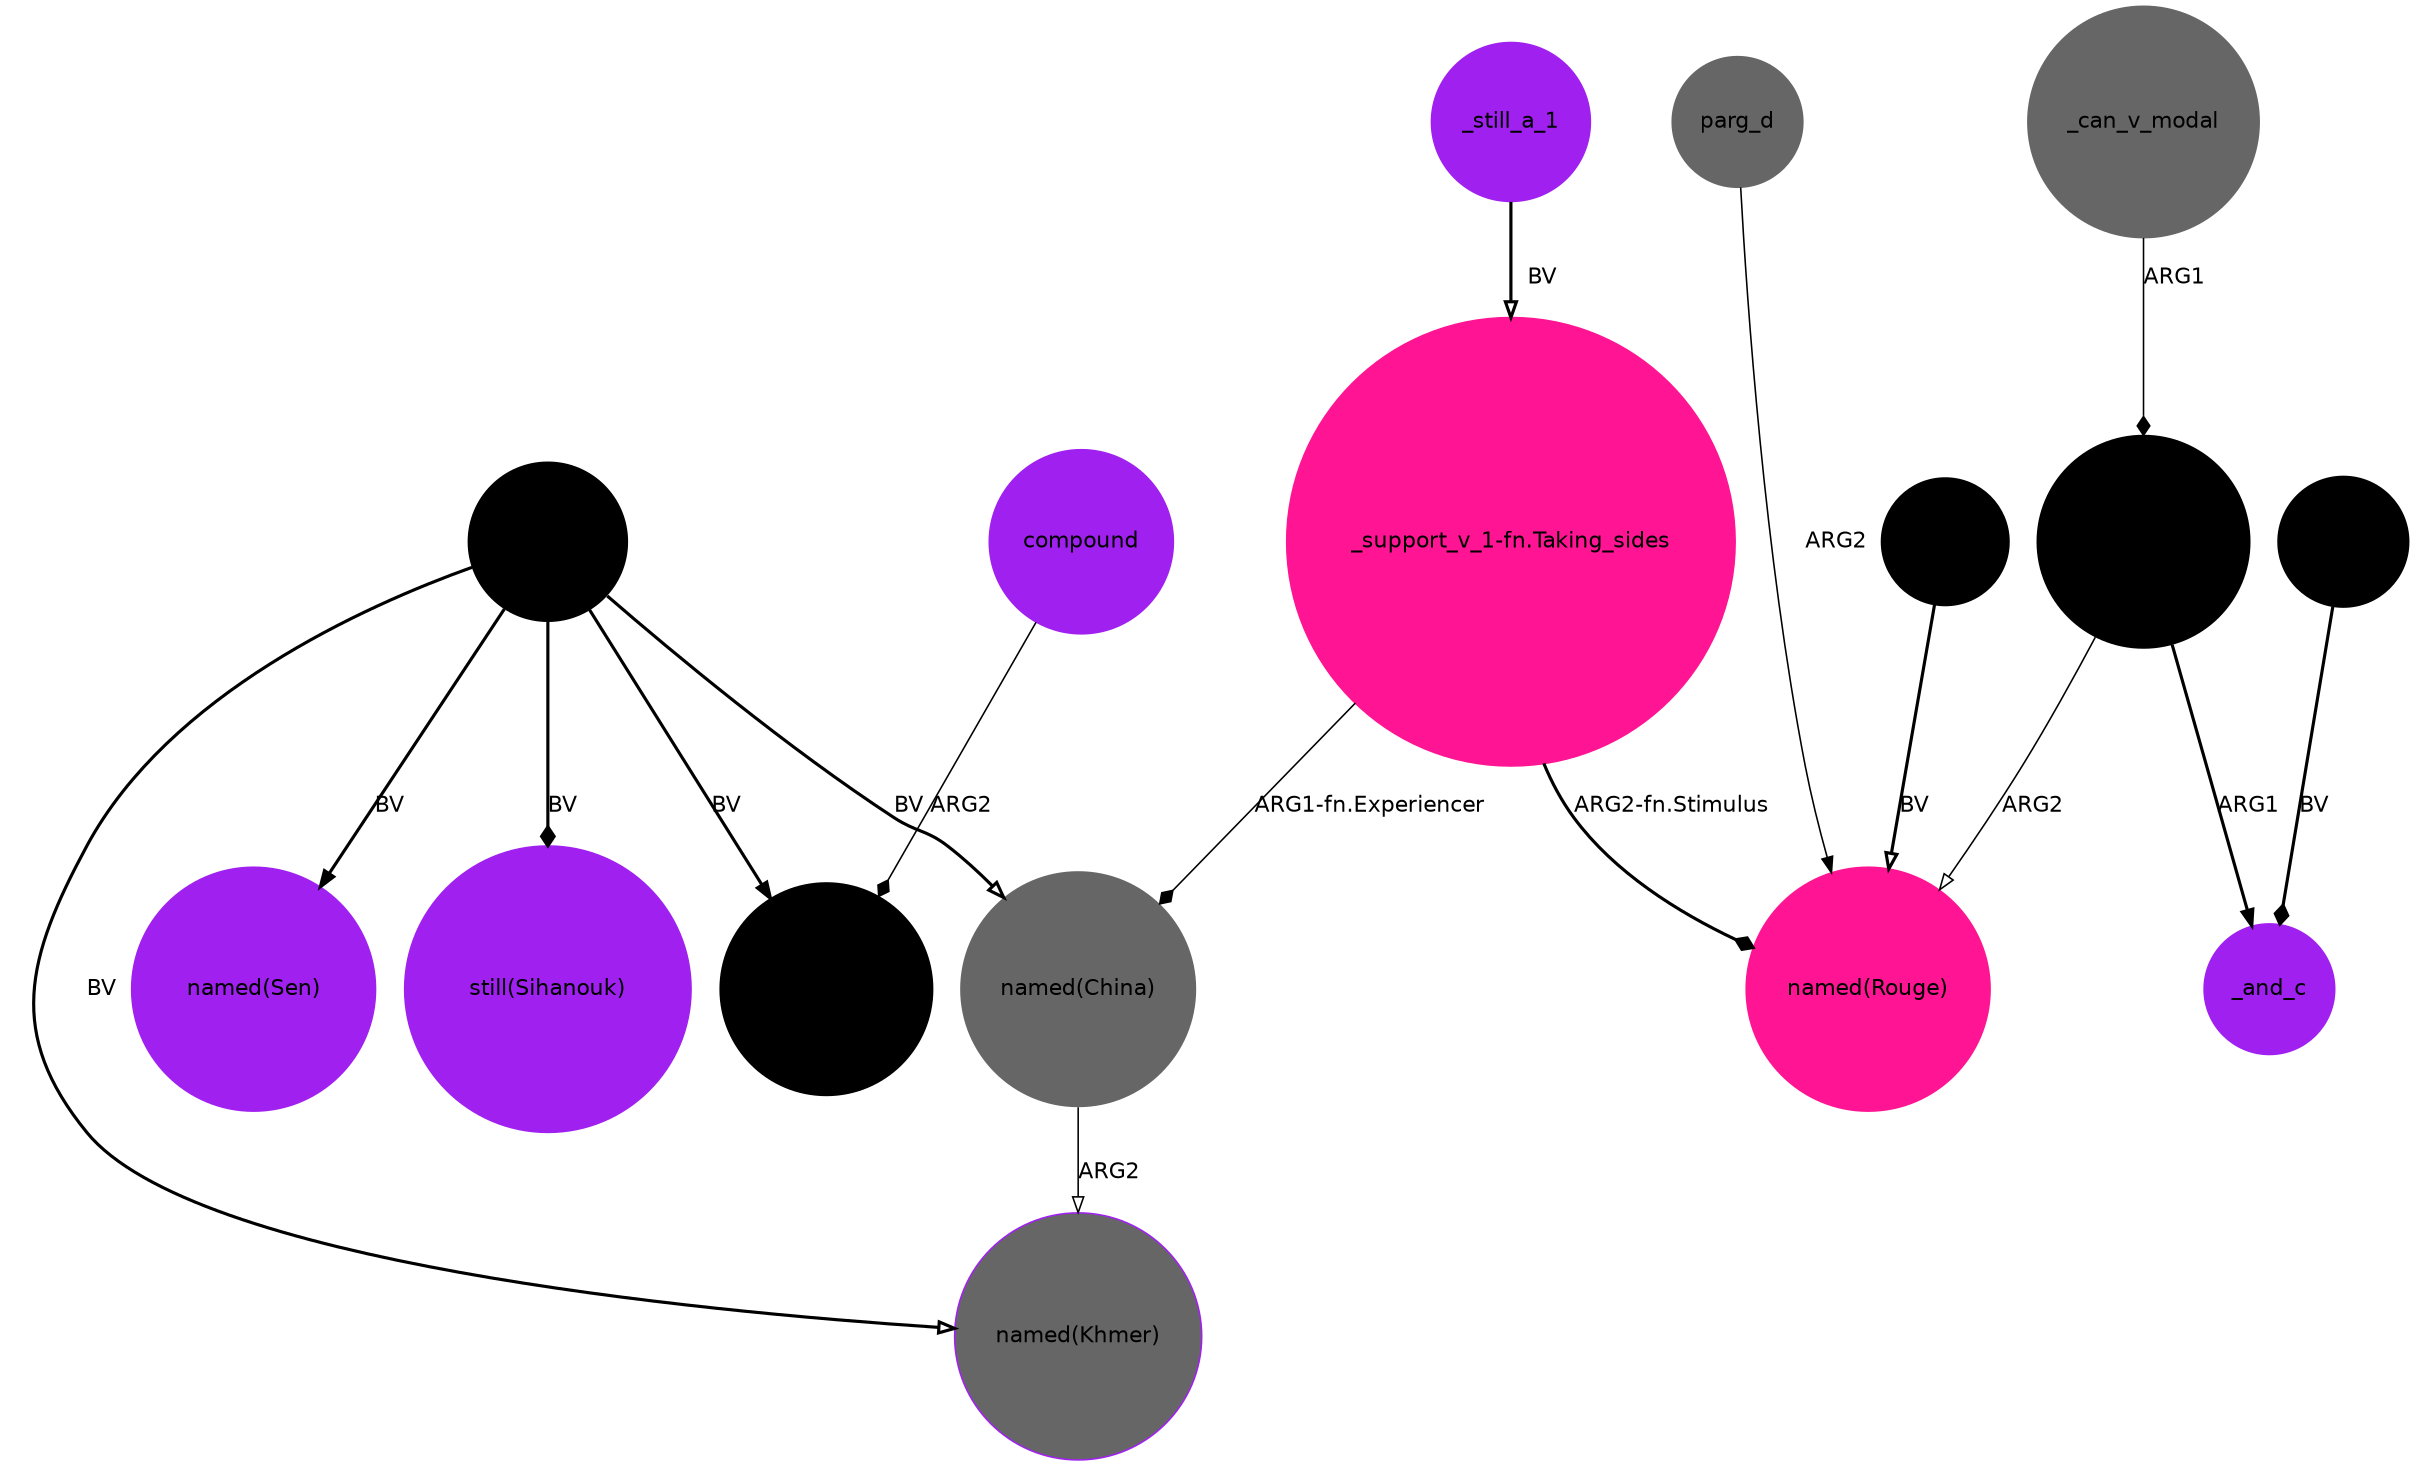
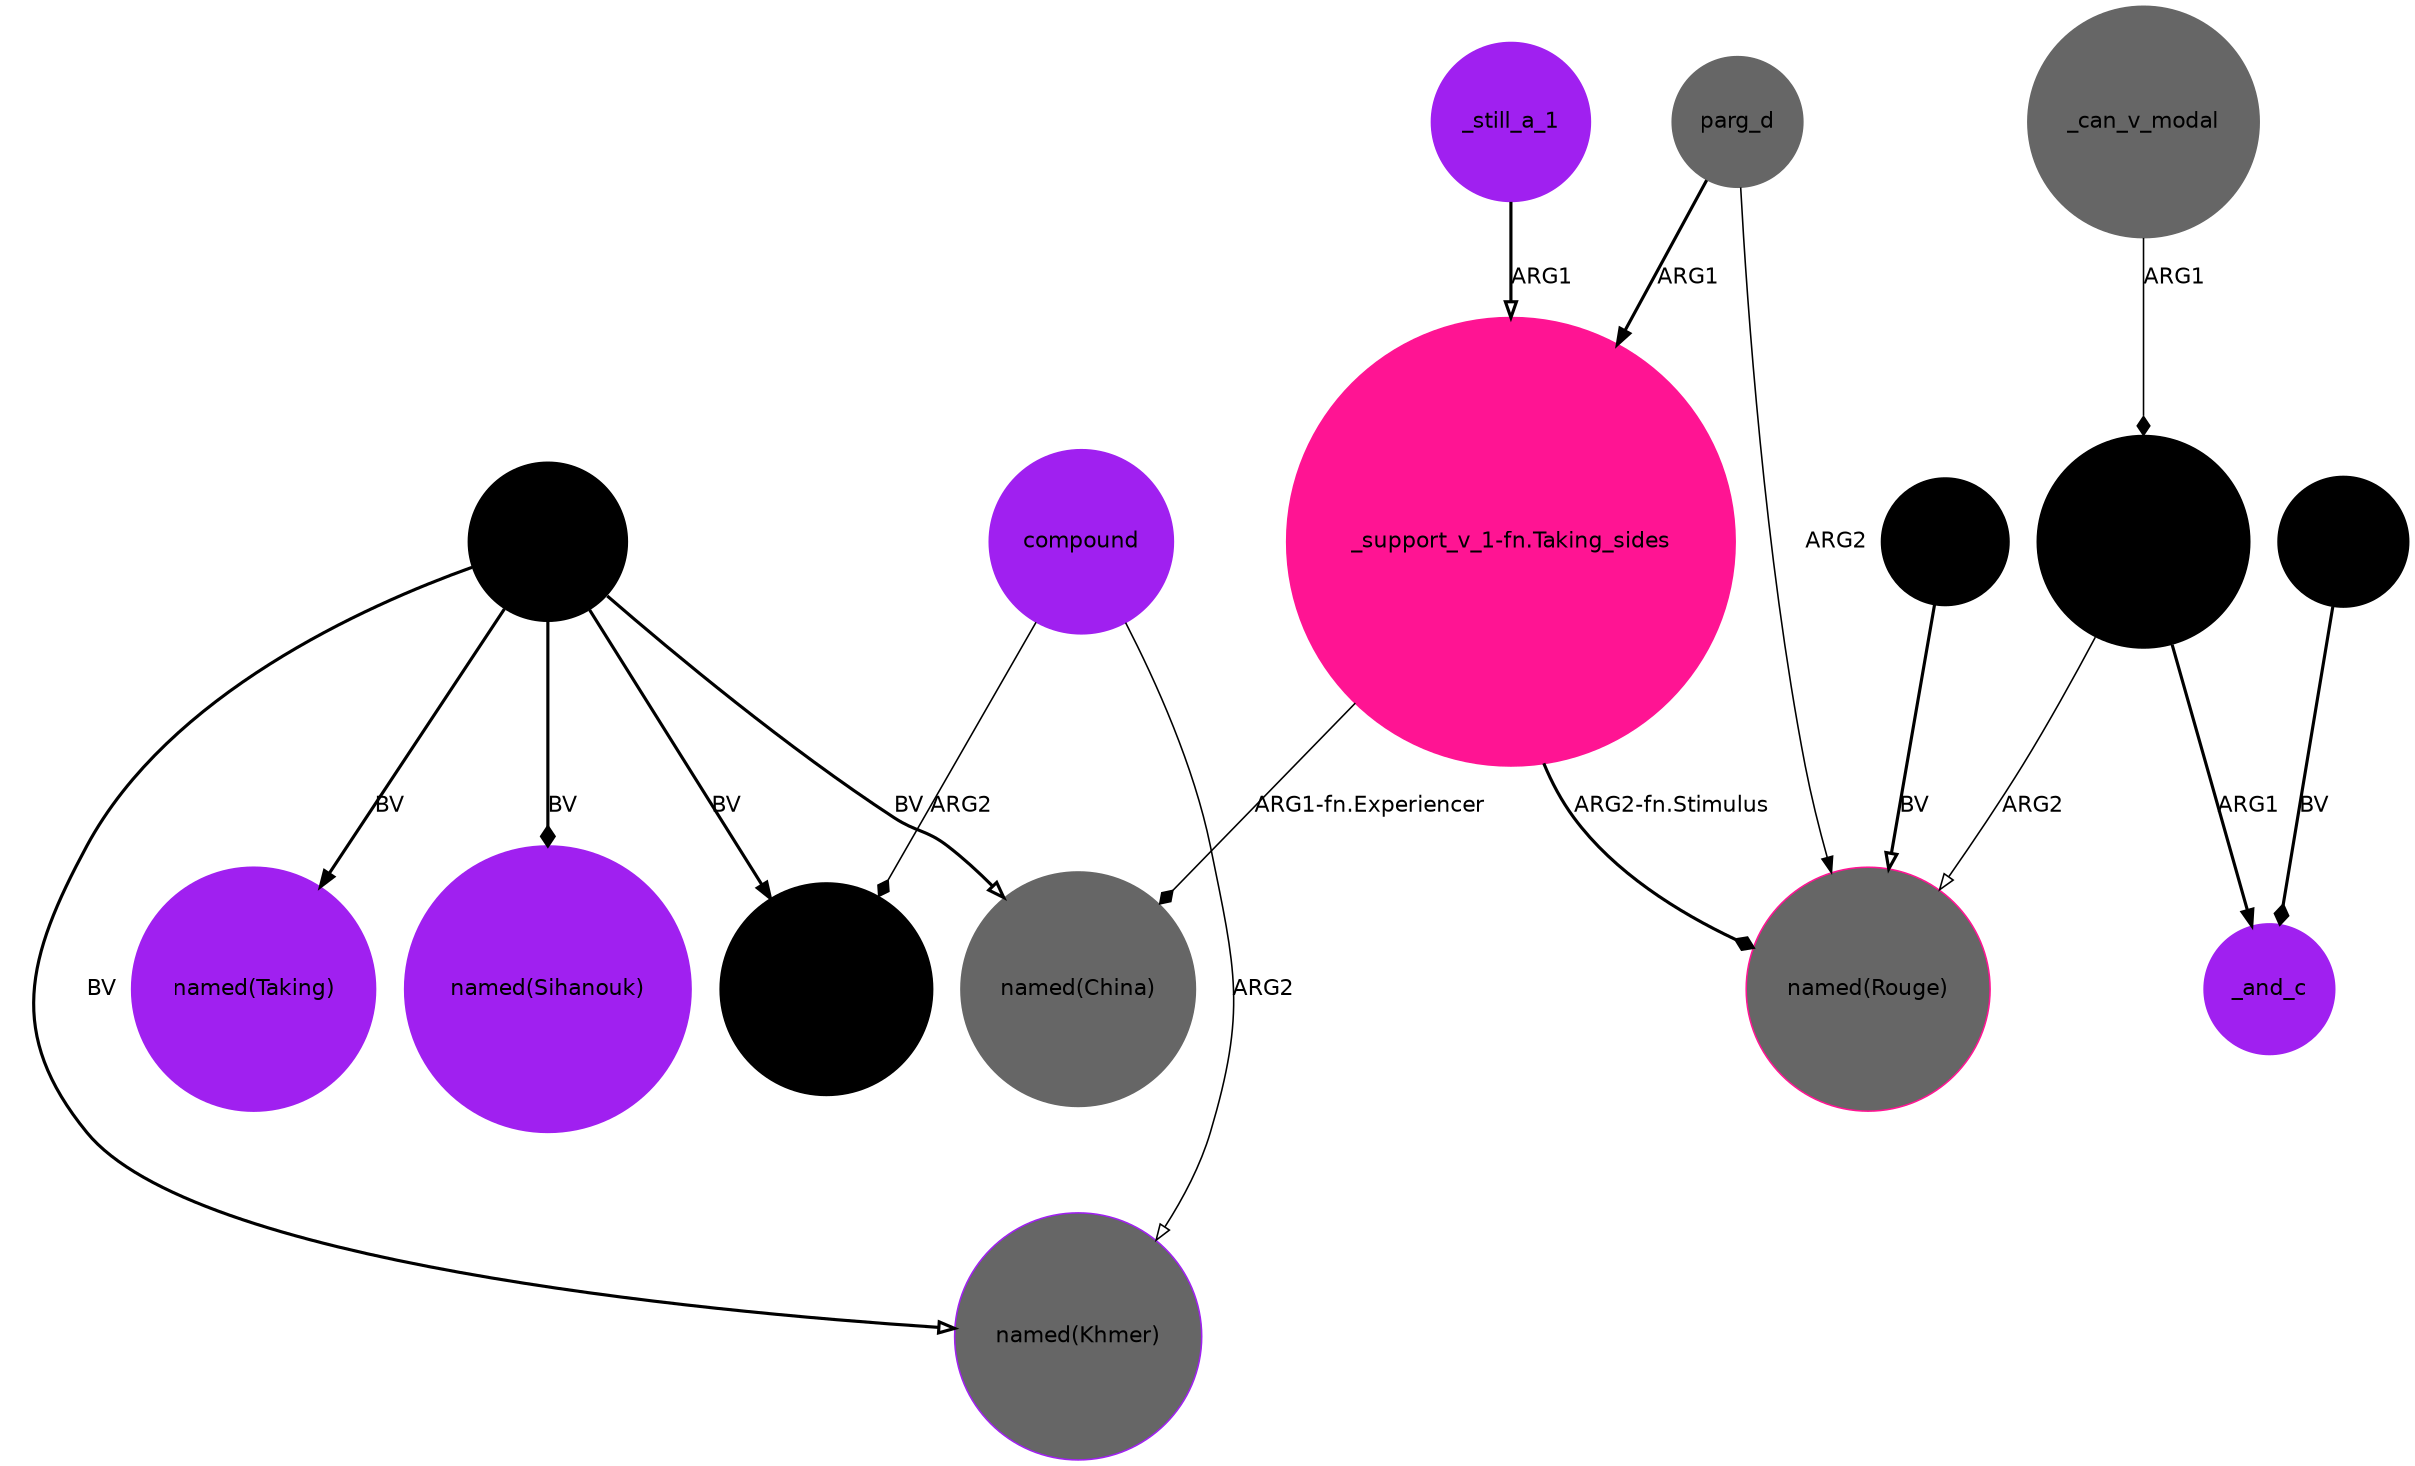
  digraph {
    fontname="DejaVu Sans"
    node [color=purple fontname="DejaVu Sans" shape=circle style=filled]
    edge [arrowhead=onormal fontname="DejaVu Sans" style=bold]
    proper_q [color=black]
    "named(Khmer)" [fillcolor=gray40]
-   "named(Sen)"
+   "named(Sen)" [label="named(Taking)"]
    "named(China)" [color=gray40]
-   "named(Sihanouk)" [label="still(Sihanouk)"]
+   "named(Sihanouk)"
    "named(Hun)" [color=black]
    _the_q [color=black]
-   "named(Rouge)" [color=deeppink]
+   "named(Rouge)" [color=deeppink fillcolor=gray40]
    _knock_v_off [color=black]
    _and_c
    "_support_v_1-fn.Taking_sides" [color=deeppink]
    _still_a_1
    compound
    parg_d [color=gray40]
    _can_v_modal [color=gray40]
    udef_q [color=black]
    proper_q -> "named(Khmer)" [label=BV]
    proper_q -> "named(Sen)" [arrowhead=normal label=BV]
    proper_q -> "named(China)" [label=BV]
    proper_q -> "named(Sihanouk)" [arrowhead=diamond label=BV]
    proper_q -> "named(Hun)" [arrowhead=normal label=BV]
    _the_q -> "named(Rouge)" [label=BV]
    _knock_v_off -> "named(Rouge)" [label=ARG2 style=solid]
    _knock_v_off -> _and_c [arrowhead=normal label=ARG1]
    "_support_v_1-fn.Taking_sides" -> "named(China)" [arrowhead=diamond label="ARG1-fn.Experiencer" style=solid]
    "_support_v_1-fn.Taking_sides" -> "named(Rouge)" [arrowhead=diamond label="ARG2-fn.Stimulus"]
-   _still_a_1 -> "_support_v_1-fn.Taking_sides" [label=BV]
-   "named(China)" -> "named(Khmer)" [label=ARG2 style=solid]
+   _still_a_1 -> "_support_v_1-fn.Taking_sides" [label=ARG1]
+   compound -> "named(Khmer)" [label=ARG2 style=solid]
    compound -> "named(Hun)" [arrowhead=diamond label=ARG2 style=solid]
    parg_d -> "named(Rouge)" [arrowhead=normal label=ARG2 style=solid]
+   parg_d -> "_support_v_1-fn.Taking_sides" [arrowhead=normal label=ARG1]
    _can_v_modal -> _knock_v_off [arrowhead=diamond label=ARG1 style=solid]
    udef_q -> _and_c [arrowhead=diamond label=BV]
  }
